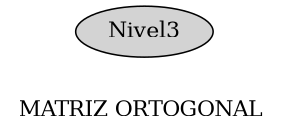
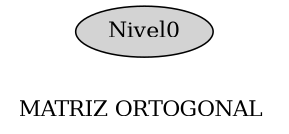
  digraph {
    label="MATRIZ ORTOGONAL "
    rankdir=LR
-   Nivel0 [height=.1 shape=ellipse style=filled label=Nivel3]
+   Nivel0 [height=.1 shape=ellipse style=filled]
    subgraph sub_1 {
      rank=min
      Nivel0
    }
  }
